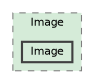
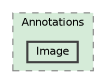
  digraph {
    compound=true
    n1 [color=grey25 fillcolor="#d5ebd8" fontname=Helvetica fontsize=10 height=0.2 label=Image shape=box style="filled,bold" width=0.4]
    subgraph cluster_1 {
      bgcolor="#d5ebd8"
      fontname=Helvetica
      fontsize=10
-     label=Image
+     label=Annotations
      pencolor=grey50
      style="filled,dashed"
      n1
    }
  }
